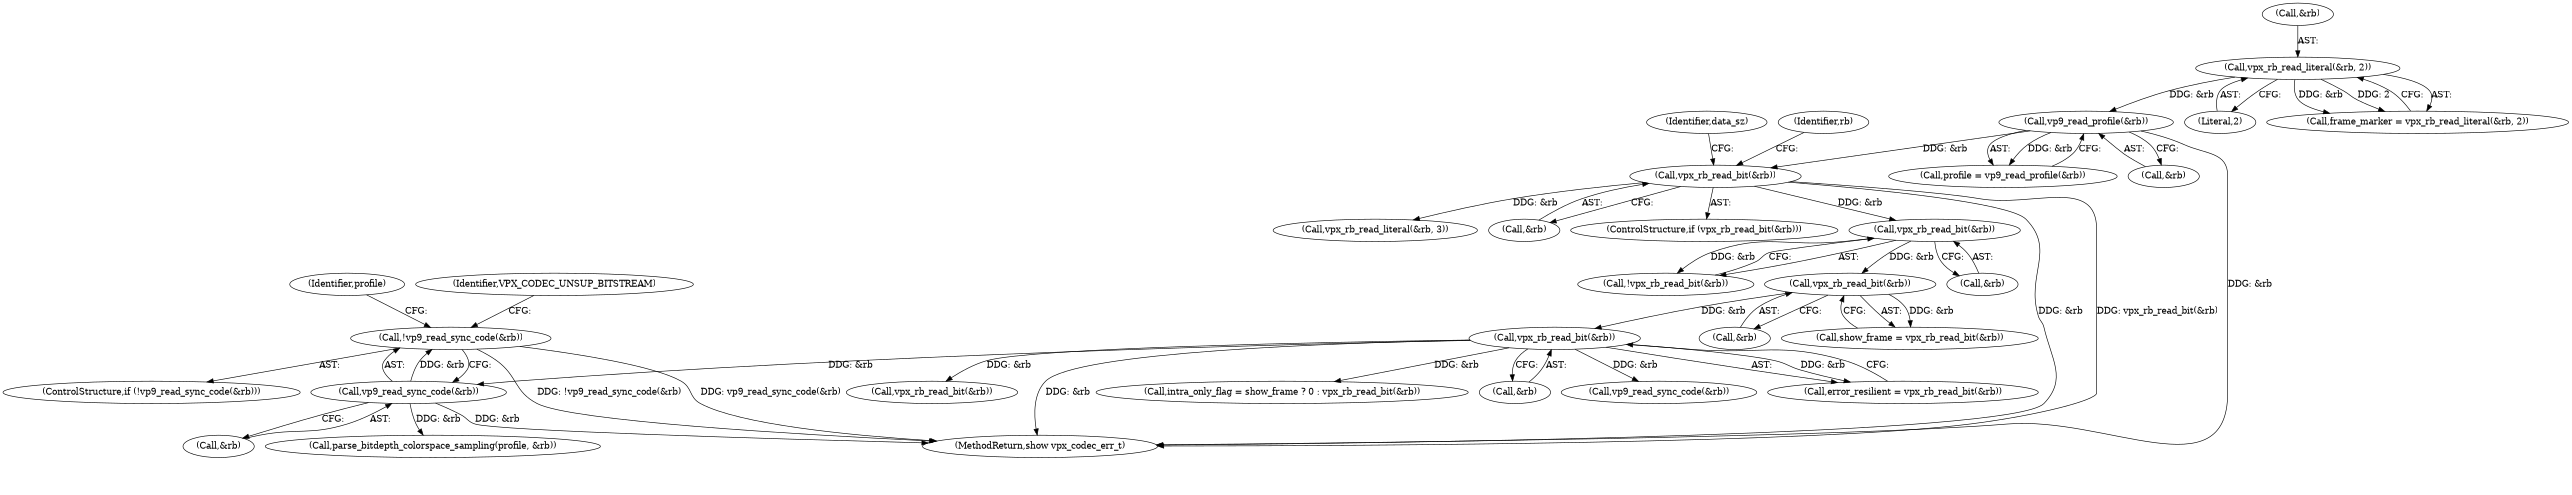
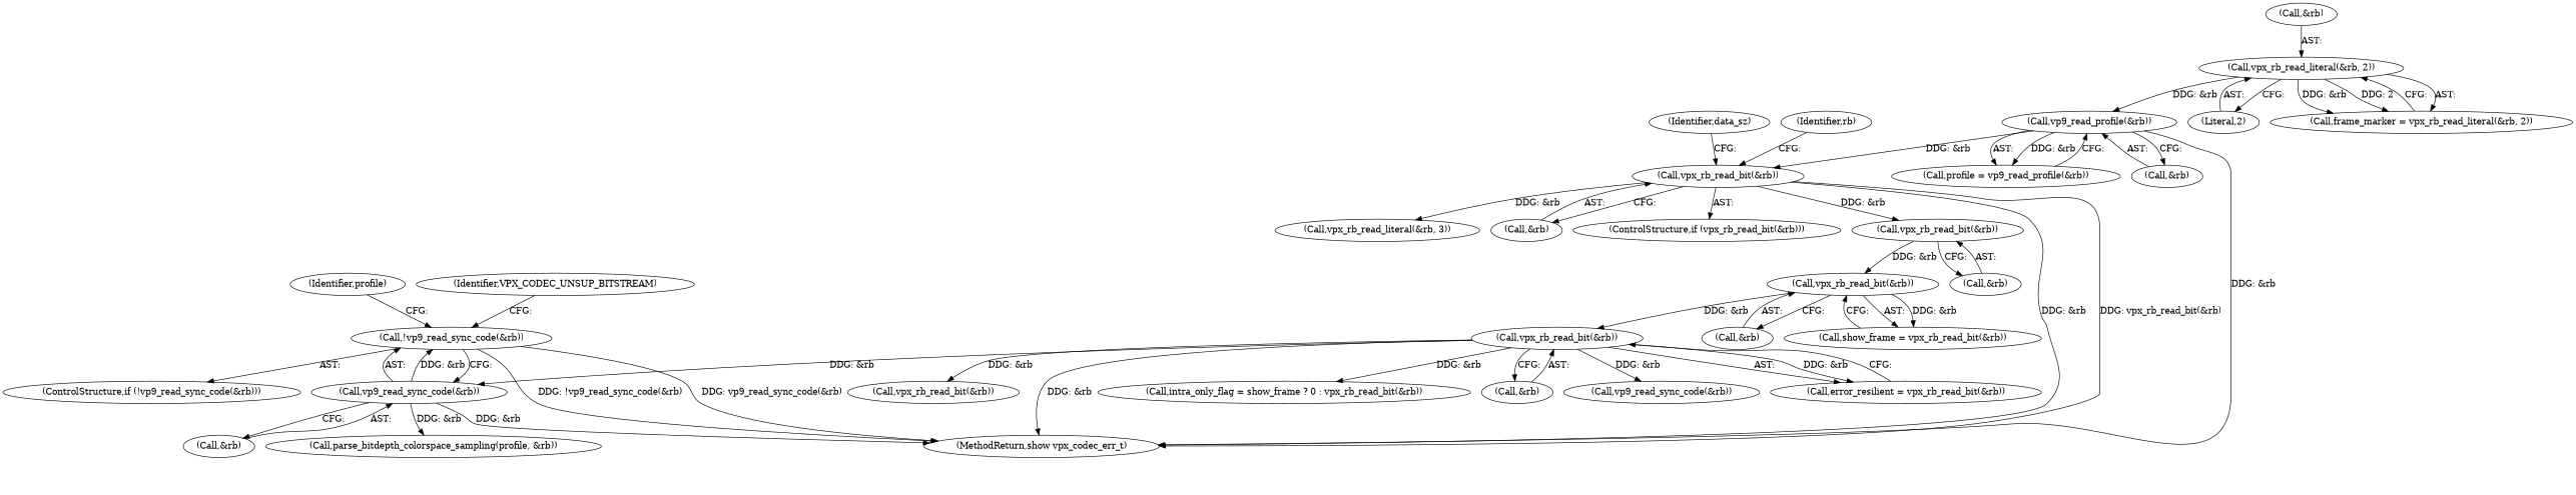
  digraph {
    n1 [label="(Call,!vp9_read_sync_code(&rb))"]
    n2 [label="(Call,vp9_read_sync_code(&rb))"]
    n3 [label="(ControlStructure,if (!vp9_read_sync_code(&rb)))"]
    n4 [label="(MethodReturn,show vpx_codec_err_t)"]
    n5 [label="(Call,parse_bitdepth_colorspace_sampling(profile, &rb))"]
    n6 [label="(Call,&rb)"]
    n7 [label="(Call,vpx_rb_read_bit(&rb))"]
    n8 [label="(Call,vpx_rb_read_bit(&rb))"]
    n9 [label="(Call,intra_only_flag = show_frame ? 0 : vpx_rb_read_bit(&rb))"]
    n10 [label="(Call,vp9_read_sync_code(&rb))"]
    n11 [label="(Call,error_resilient = vpx_rb_read_bit(&rb))"]
    n12 [label="(Call,&rb)"]
    n13 [label="(Call,vpx_rb_read_bit(&rb))"]
    n14 [label="(Call,&rb)"]
    n15 [label="(Call,show_frame = vpx_rb_read_bit(&rb))"]
    n16 [label="(Call,vpx_rb_read_bit(&rb))"]
    n17 [label="(Call,&rb)"]
-   n18 [label="(Call,!vpx_rb_read_bit(&rb))"]
    n19 [label="(Call,vpx_rb_read_bit(&rb))"]
    n20 [label="(Call,vpx_rb_read_literal(&rb, 3))"]
    n21 [label="(Call,&rb)"]
    n22 [label="(ControlStructure,if (vpx_rb_read_bit(&rb)))"]
    n23 [label="(Call,vp9_read_profile(&rb))"]
    n24 [label="(Call,profile = vp9_read_profile(&rb))"]
    n25 [label="(Call,&rb)"]
    n26 [label="(Call,vpx_rb_read_literal(&rb, 2))"]
    n27 [label="(Literal,2)"]
    n28 [label="(Call,frame_marker = vpx_rb_read_literal(&rb, 2))"]
    n29 [label="(Call,&rb)"]
    n30 [label="(Identifier,VPX_CODEC_UNSUP_BITSTREAM)"]
    n31 [label="(Identifier,profile)"]
    n32 [label="(Identifier,data_sz)"]
    n33 [label="(Identifier,rb)"]
    n1 -> n2 [label="CFG: "]
    n1 -> n3 [label="AST: "]
    n1 -> n4 [label="DDG: !vp9_read_sync_code(&rb)"]
    n1 -> n4 [label="DDG: vp9_read_sync_code(&rb)"]
    n2 -> n1 [label="AST: "]
    n2 -> n1 [label="DDG: &rb"]
    n2 -> n4 [label="DDG: &rb"]
    n2 -> n5 [label="DDG: &rb"]
    n2 -> n6 [label="CFG: "]
    n6 -> n2 [label="AST: "]
    n7 -> n2 [label="DDG: &rb"]
    n7 -> n4 [label="DDG: &rb"]
    n7 -> n8 [label="DDG: &rb"]
    n7 -> n9 [label="DDG: &rb"]
    n7 -> n10 [label="DDG: &rb"]
    n7 -> n11 [label="AST: "]
    n7 -> n11 [label="DDG: &rb"]
    n7 -> n12 [label="CFG: "]
    n11 -> n7 [label="CFG: "]
    n12 -> n7 [label="AST: "]
    n13 -> n7 [label="DDG: &rb"]
    n13 -> n14 [label="CFG: "]
    n13 -> n15 [label="AST: "]
    n13 -> n15 [label="DDG: &rb"]
    n14 -> n13 [label="AST: "]
    n15 -> n13 [label="CFG: "]
    n16 -> n13 [label="DDG: &rb"]
    n16 -> n17 [label="CFG: "]
-   n16 -> n18 [label="AST: "]
-   n16 -> n18 [label="DDG: &rb"]
    n17 -> n16 [label="AST: "]
-   n18 -> n16 [label="CFG: "]
    n19 -> n4 [label="DDG: &rb"]
    n19 -> n4 [label="DDG: vpx_rb_read_bit(&rb)"]
    n19 -> n16 [label="DDG: &rb"]
    n19 -> n20 [label="DDG: &rb"]
    n19 -> n21 [label="CFG: "]
    n19 -> n22 [label="AST: "]
    n21 -> n19 [label="AST: "]
    n23 -> n4 [label="DDG: &rb"]
    n23 -> n19 [label="DDG: &rb"]
    n23 -> n24 [label="AST: "]
    n23 -> n24 [label="DDG: &rb"]
    n23 -> n25 [label="CFG: "]
    n24 -> n23 [label="CFG: "]
    n25 -> n23 [label="AST: "]
    n26 -> n23 [label="DDG: &rb"]
    n26 -> n27 [label="CFG: "]
    n26 -> n28 [label="AST: "]
    n26 -> n28 [label="DDG: &rb"]
    n26 -> n28 [label="DDG: 2"]
    n27 -> n26 [label="AST: "]
    n28 -> n26 [label="CFG: "]
    n29 -> n26 [label="AST: "]
    n30 -> n1 [label="CFG: "]
    n31 -> n1 [label="CFG: "]
    n32 -> n19 [label="CFG: "]
    n33 -> n19 [label="CFG: "]
  }
